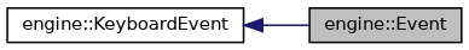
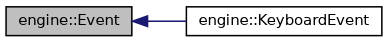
  digraph {
    rankdir=LR
    node [color=black fontname=Helvetica fontsize=10 shape=record style=filled]
    n1 [fillcolor=grey75 fontcolor=black height=0.2 label="engine::Event" width=0.4]
    n2 [fillcolor=white height=0.2 label="engine::KeyboardEvent" width=0.4]
-   n2 -> n1 [color=midnightblue dir=back fontname=Helvetica fontsize=10 labelfontname=Helvetica labelfontsize=10 style=solid]
+   n1 -> n2 [color=midnightblue dir=back fontname=Helvetica fontsize=10 labelfontname=Helvetica labelfontsize=10 style=solid]
  }
